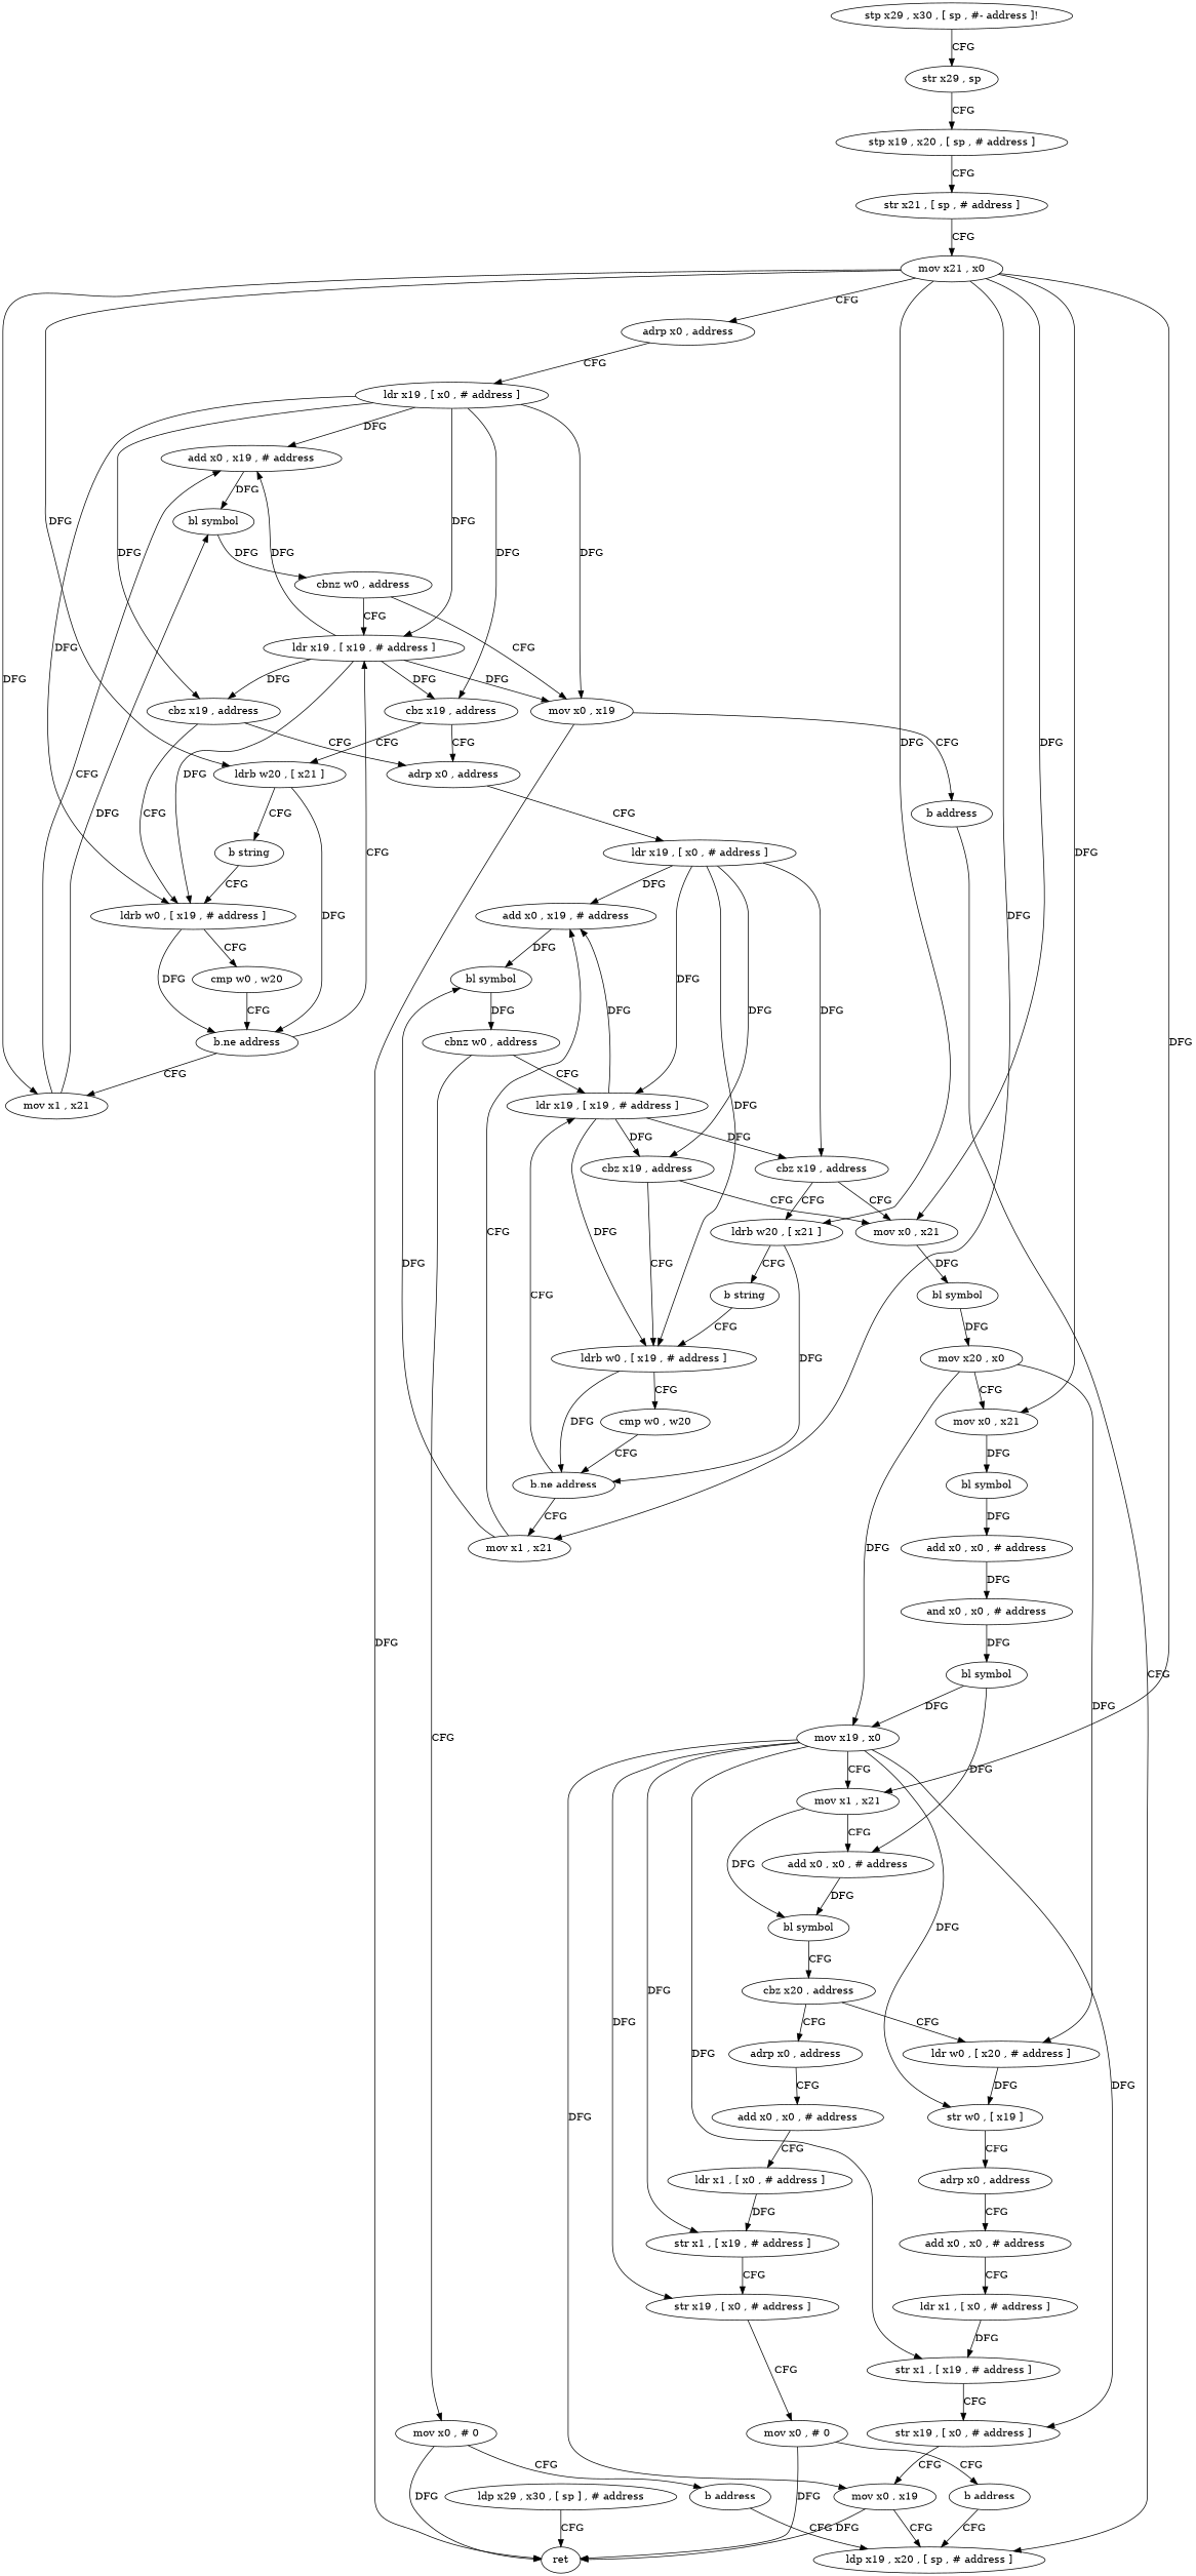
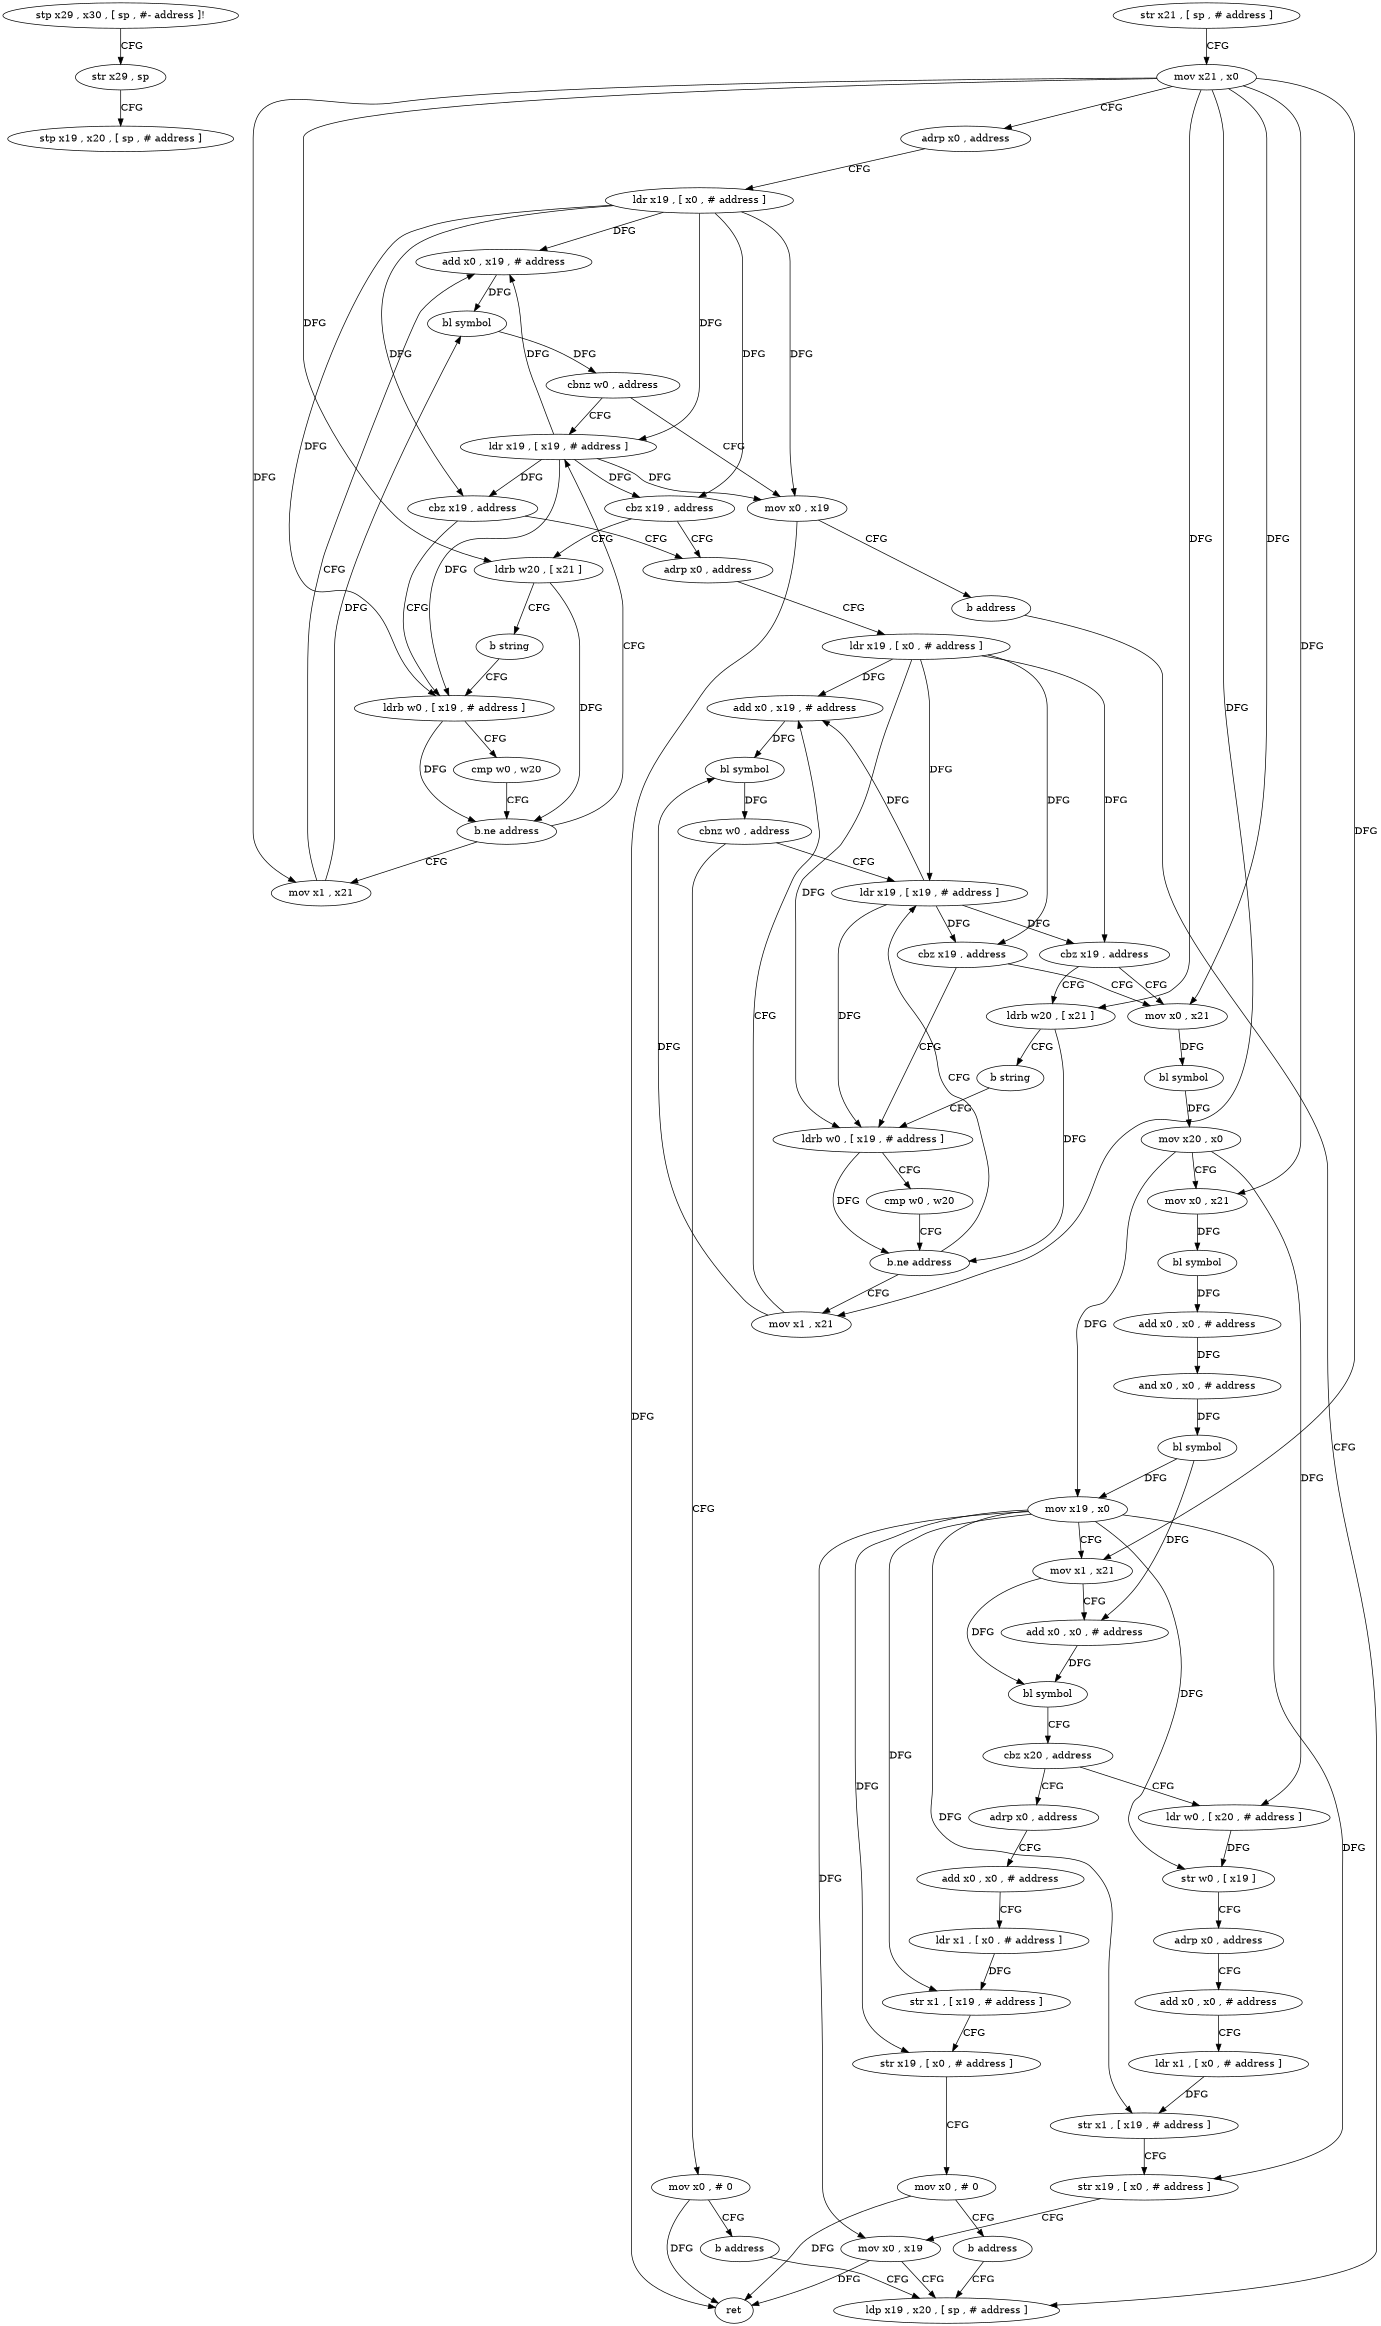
  digraph {
    n1 [label="stp x29 , x30 , [ sp , #- address ]!"]
    n2 [label="str x29 , sp"]
    n3 [label="stp x19 , x20 , [ sp , # address ]"]
    n4 [label="str x21 , [ sp , # address ]"]
    n5 [label="mov x21 , x0"]
    n6 [label="adrp x0 , address"]
    n7 [label="ldrb w20 , [ x21 ]"]
    n8 [label="mov x0 , x21"]
    n9 [label="ldrb w20 , [ x21 ]"]
    n10 [label="mov x0 , x21"]
    n11 [label="mov x1 , x21"]
    n12 [label="mov x1 , x21"]
    n13 [label="mov x1 , x21"]
    n14 [label="ldr x19 , [ x0 , # address ]"]
    n15 [label="b string"]
    n16 [label="b.ne address"]
    n17 [label="bl symbol"]
    n18 [label="b string"]
    n19 [label="b.ne address"]
    n20 [label="bl symbol"]
    n21 [label="add x0 , x0 , # address"]
    n22 [label="bl symbol"]
    n23 [label="add x0 , x19 , # address"]
    n24 [label="bl symbol"]
    n25 [label="add x0 , x19 , # address"]
    n26 [label="bl symbol"]
    n27 [label="cbz x19 , address"]
    n28 [label="ldrb w0 , [ x19 , # address ]"]
    n29 [label="ldr x19 , [ x19 , # address ]"]
    n30 [label="cbz x19 , address"]
    n31 [label="mov x0 , x19"]
    n32 [label="adrp x0 , address"]
    n33 [label="cmp w0 , w20"]
    n34 [label=ret]
    n35 [label="b address"]
    n36 [label="ldr x19 , [ x0 , # address ]"]
    n37 [label="cbz x19 , address"]
    n38 [label="ldrb w0 , [ x19 , # address ]"]
    n39 [label="ldr x19 , [ x19 , # address ]"]
    n40 [label="cbz x19 , address"]
    n41 [label="cmp w0 , w20"]
    n42 [label="mov x20 , x0"]
    n43 [label="ldr w0 , [ x20 , # address ]"]
    n44 [label="mov x19 , x0"]
    n45 [label="cbz x20 , address"]
    n46 [label="adrp x0 , address"]
    n47 [label="str w0 , [ x19 ]"]
    n48 [label="add x0 , x0 , # address"]
    n49 [label="and x0 , x0 , # address"]
    n50 [label="bl symbol"]
    n51 [label="str x1 , [ x19 , # address ]"]
    n52 [label="str x19 , [ x0 , # address ]"]
    n53 [label="str x1 , [ x19 , # address ]"]
    n54 [label="str x19 , [ x0 , # address ]"]
    n55 [label="mov x0 , x19"]
    n56 [label="mov x0 , # 0"]
    n57 [label="adrp x0 , address"]
    n58 [label="ldp x19 , x20 , [ sp , # address ]"]
    n59 [label="add x0 , x0 , # address"]
    n60 [label="ldr x1 , [ x0 , # address ]"]
    n61 [label="cbnz w0 , address"]
    n62 [label="b address"]
    n63 [label="add x0 , x0 , # address"]
    n64 [label="ldr x1 , [ x0 , # address ]"]
    n65 [label="cbnz w0 , address"]
-   n66 [label="ldp x29 , x30 , [ sp ] , # address"]
    n67 [label="mov x0 , # 0"]
    n68 [label="b address"]
    n1 -> n2 [label=CFG]
    n2 -> n3 [label=CFG]
-   n3 -> n4 [label=CFG]
    n4 -> n5 [label=CFG]
    n5 -> n6 [label=CFG]
    n5 -> n7 [label=DFG]
    n5 -> n8 [label=DFG]
    n5 -> n9 [label=DFG]
    n5 -> n10 [label=DFG]
    n5 -> n11 [label=DFG]
    n5 -> n12 [label=DFG]
    n5 -> n13 [label=DFG]
    n6 -> n14 [label=CFG]
    n7 -> n15 [label=CFG]
    n7 -> n16 [label=DFG]
    n8 -> n17 [label=DFG]
    n9 -> n18 [label=CFG]
    n9 -> n19 [label=DFG]
    n10 -> n20 [label=DFG]
    n11 -> n21 [label=CFG]
    n11 -> n22 [label=DFG]
    n12 -> n23 [label=CFG]
    n12 -> n24 [label=DFG]
    n13 -> n25 [label=CFG]
    n13 -> n26 [label=DFG]
    n14 -> n23 [label=DFG]
    n14 -> n27 [label=DFG]
    n14 -> n28 [label=DFG]
    n14 -> n29 [label=DFG]
    n14 -> n30 [label=DFG]
    n14 -> n31 [label=DFG]
    n15 -> n28 [label=CFG]
    n16 -> n12 [label=CFG]
    n16 -> n29 [label=CFG]
    n17 -> n42 [label=DFG]
    n18 -> n38 [label=CFG]
    n19 -> n13 [label=CFG]
    n19 -> n39 [label=CFG]
    n20 -> n48 [label=DFG]
    n21 -> n22 [label=DFG]
    n22 -> n45 [label=CFG]
    n23 -> n24 [label=DFG]
    n24 -> n61 [label=DFG]
    n25 -> n26 [label=DFG]
    n26 -> n65 [label=DFG]
    n27 -> n7 [label=CFG]
    n27 -> n32 [label=CFG]
    n28 -> n16 [label=DFG]
    n28 -> n33 [label=CFG]
    n29 -> n23 [label=DFG]
    n29 -> n27 [label=DFG]
    n29 -> n28 [label=DFG]
    n29 -> n30 [label=DFG]
    n29 -> n31 [label=DFG]
    n30 -> n28 [label=CFG]
    n30 -> n32 [label=CFG]
    n31 -> n34 [label=DFG]
    n31 -> n35 [label=CFG]
    n32 -> n36 [label=CFG]
    n33 -> n16 [label=CFG]
    n35 -> n58 [label=CFG]
    n36 -> n25 [label=DFG]
    n36 -> n37 [label=DFG]
    n36 -> n38 [label=DFG]
    n36 -> n39 [label=DFG]
    n36 -> n40 [label=DFG]
    n37 -> n8 [label=CFG]
    n37 -> n9 [label=CFG]
    n38 -> n19 [label=DFG]
    n38 -> n41 [label=CFG]
    n39 -> n25 [label=DFG]
    n39 -> n37 [label=DFG]
    n39 -> n38 [label=DFG]
    n39 -> n40 [label=DFG]
    n40 -> n8 [label=CFG]
    n40 -> n38 [label=CFG]
    n41 -> n19 [label=CFG]
    n42 -> n10 [label=CFG]
    n42 -> n43 [label=DFG]
    n42 -> n44 [label=DFG]
    n43 -> n47 [label=DFG]
    n44 -> n11 [label=CFG]
    n44 -> n47 [label=DFG]
    n44 -> n51 [label=DFG]
    n44 -> n52 [label=DFG]
    n44 -> n53 [label=DFG]
    n44 -> n54 [label=DFG]
    n44 -> n55 [label=DFG]
    n45 -> n43 [label=CFG]
    n45 -> n46 [label=CFG]
    n46 -> n59 [label=CFG]
    n47 -> n57 [label=CFG]
    n48 -> n49 [label=DFG]
    n49 -> n50 [label=DFG]
    n50 -> n21 [label=DFG]
    n50 -> n44 [label=DFG]
    n51 -> n52 [label=CFG]
    n52 -> n56 [label=CFG]
    n53 -> n54 [label=CFG]
    n54 -> n55 [label=CFG]
    n55 -> n34 [label=DFG]
    n55 -> n58 [label=CFG]
    n56 -> n34 [label=DFG]
    n56 -> n62 [label=CFG]
    n57 -> n63 [label=CFG]
    n59 -> n60 [label=CFG]
    n60 -> n51 [label=DFG]
    n61 -> n29 [label=CFG]
    n61 -> n31 [label=CFG]
    n62 -> n58 [label=CFG]
    n63 -> n64 [label=CFG]
    n64 -> n53 [label=DFG]
    n65 -> n39 [label=CFG]
    n65 -> n67 [label=CFG]
-   n66 -> n34 [label=CFG]
    n67 -> n34 [label=DFG]
    n67 -> n68 [label=CFG]
    n68 -> n58 [label=CFG]
  }
